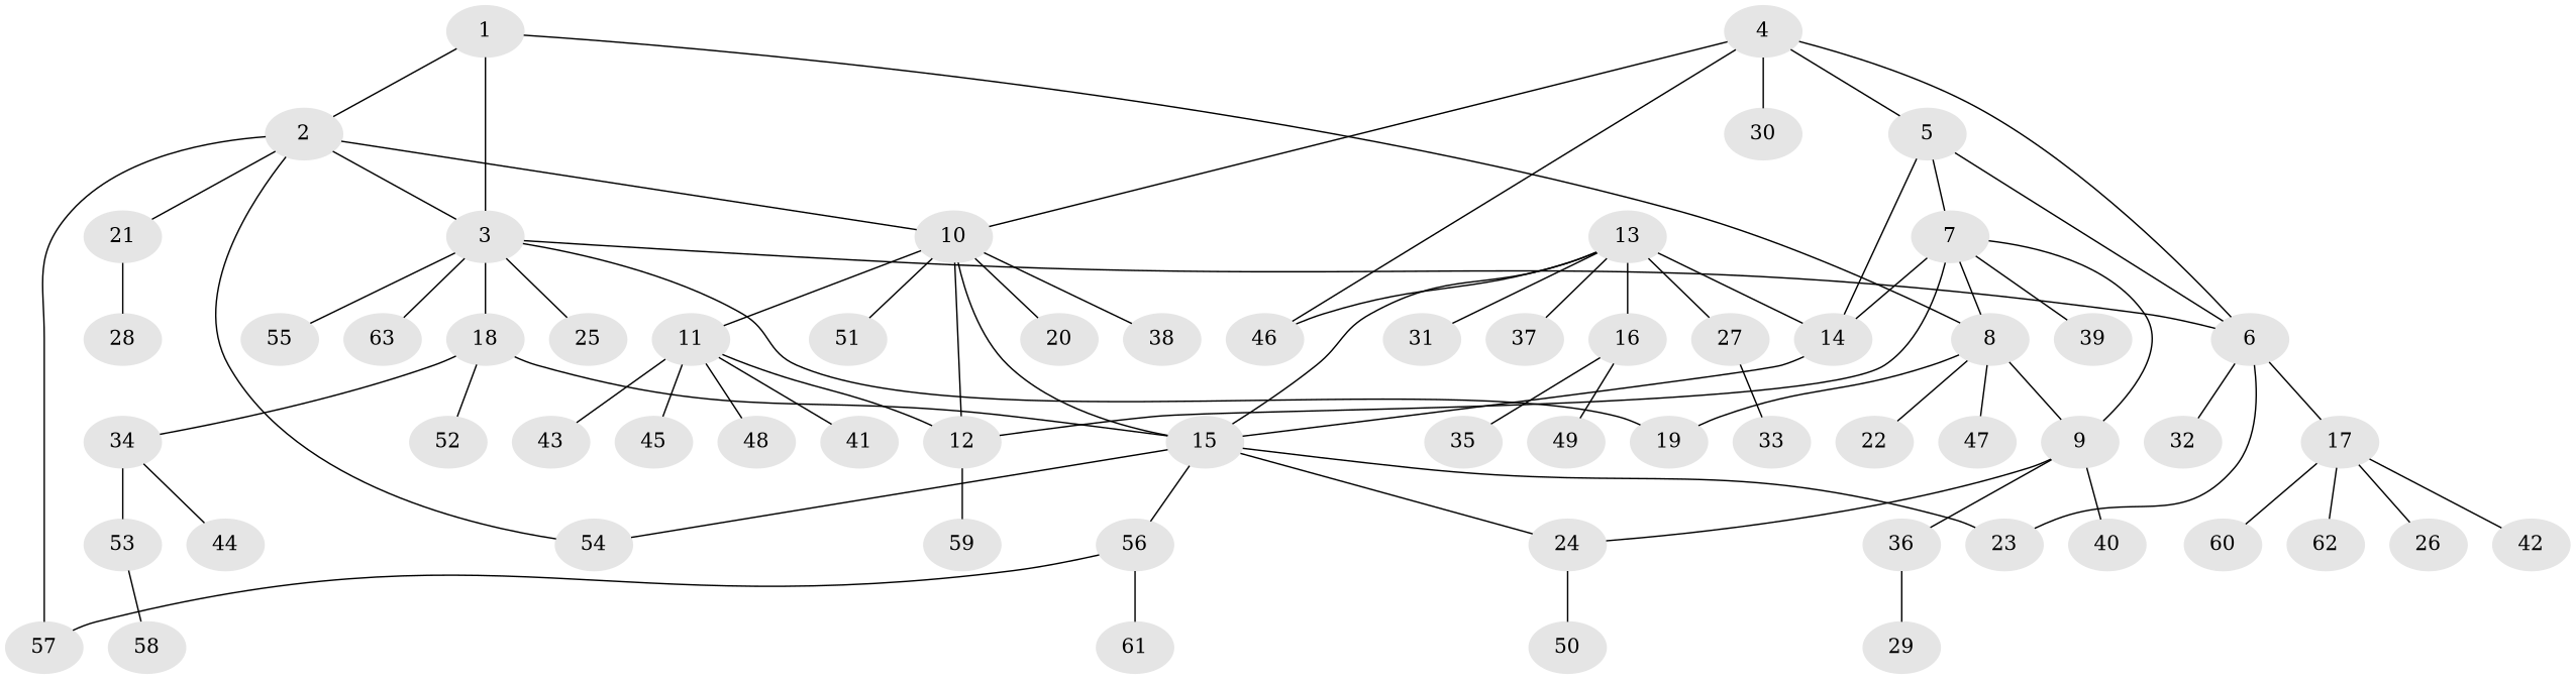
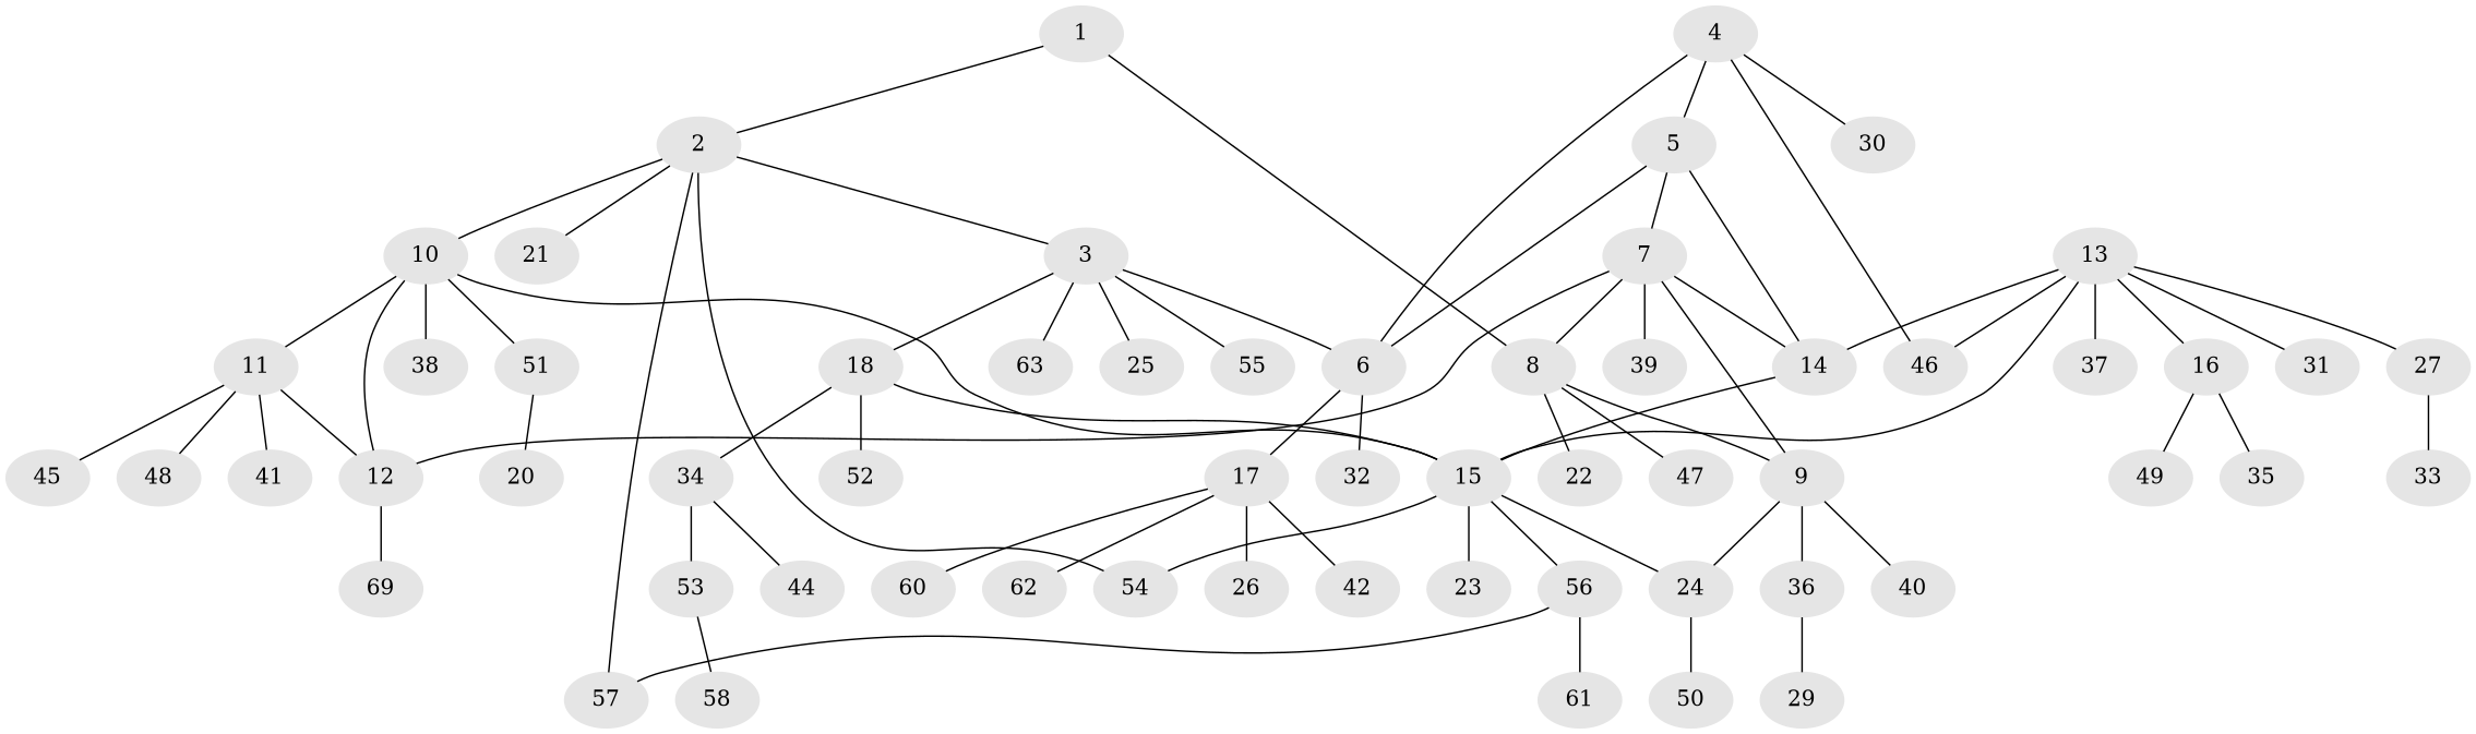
  graph {
    node [color=gray90 style=filled]
    1
    2
    3
    8
    10
    21
    54
    57
    6
    18
-   19
    25
    55
    63
    9
    22
    47
    15
    12
    11
    20
    38
    51
-   28
    17
    23
    32
    24
    56
    34
    52
    4
    5
    30
    46
    7
    14
    39
    26
    42
    60
    62
    36
    40
-   59
+   59 [label=69]
    50
    29
    41
-   43
    45
    48
    13
    16
    27
    31
    37
    35
    49
    33
    61
    44
    53
    58
    1 -- 2
-   1 -- 3
    1 -- 8
    2 -- 3
    2 -- 10
    2 -- 21
    2 -- 54
    2 -- 57
    3 -- 6
    3 -- 18
-   3 -- 19
    3 -- 25
    3 -- 55
    3 -- 63
-   8 -- 19
    8 -- 9
    8 -- 22
    8 -- 47
    10 -- 15
    10 -- 12
    10 -- 11
-   10 -- 20
+   51 -- 20
    10 -- 38
    10 -- 51
-   21 -- 28
    6 -- 17
-   6 -- 23
    6 -- 32
    18 -- 15
    18 -- 34
    18 -- 52
    9 -- 24
    9 -- 36
    9 -- 40
    15 -- 54
    15 -- 23
    15 -- 24
    15 -- 56
    12 -- 59
    11 -- 12
    11 -- 41
-   11 -- 43
    11 -- 45
    11 -- 48
    17 -- 26
    17 -- 42
    17 -- 60
    17 -- 62
    24 -- 50
    56 -- 57
    56 -- 61
    34 -- 44
    34 -- 53
-   4 -- 10
    4 -- 6
    4 -- 5
    4 -- 30
    4 -- 46
    5 -- 6
    5 -- 7
    5 -- 14
    7 -- 8
    7 -- 9
    7 -- 12
    7 -- 14
    7 -- 39
    14 -- 15
    36 -- 29
    13 -- 15
    13 -- 46
    13 -- 14
    13 -- 16
    13 -- 27
    13 -- 31
    13 -- 37
    16 -- 35
    16 -- 49
    27 -- 33
    53 -- 58
  }
